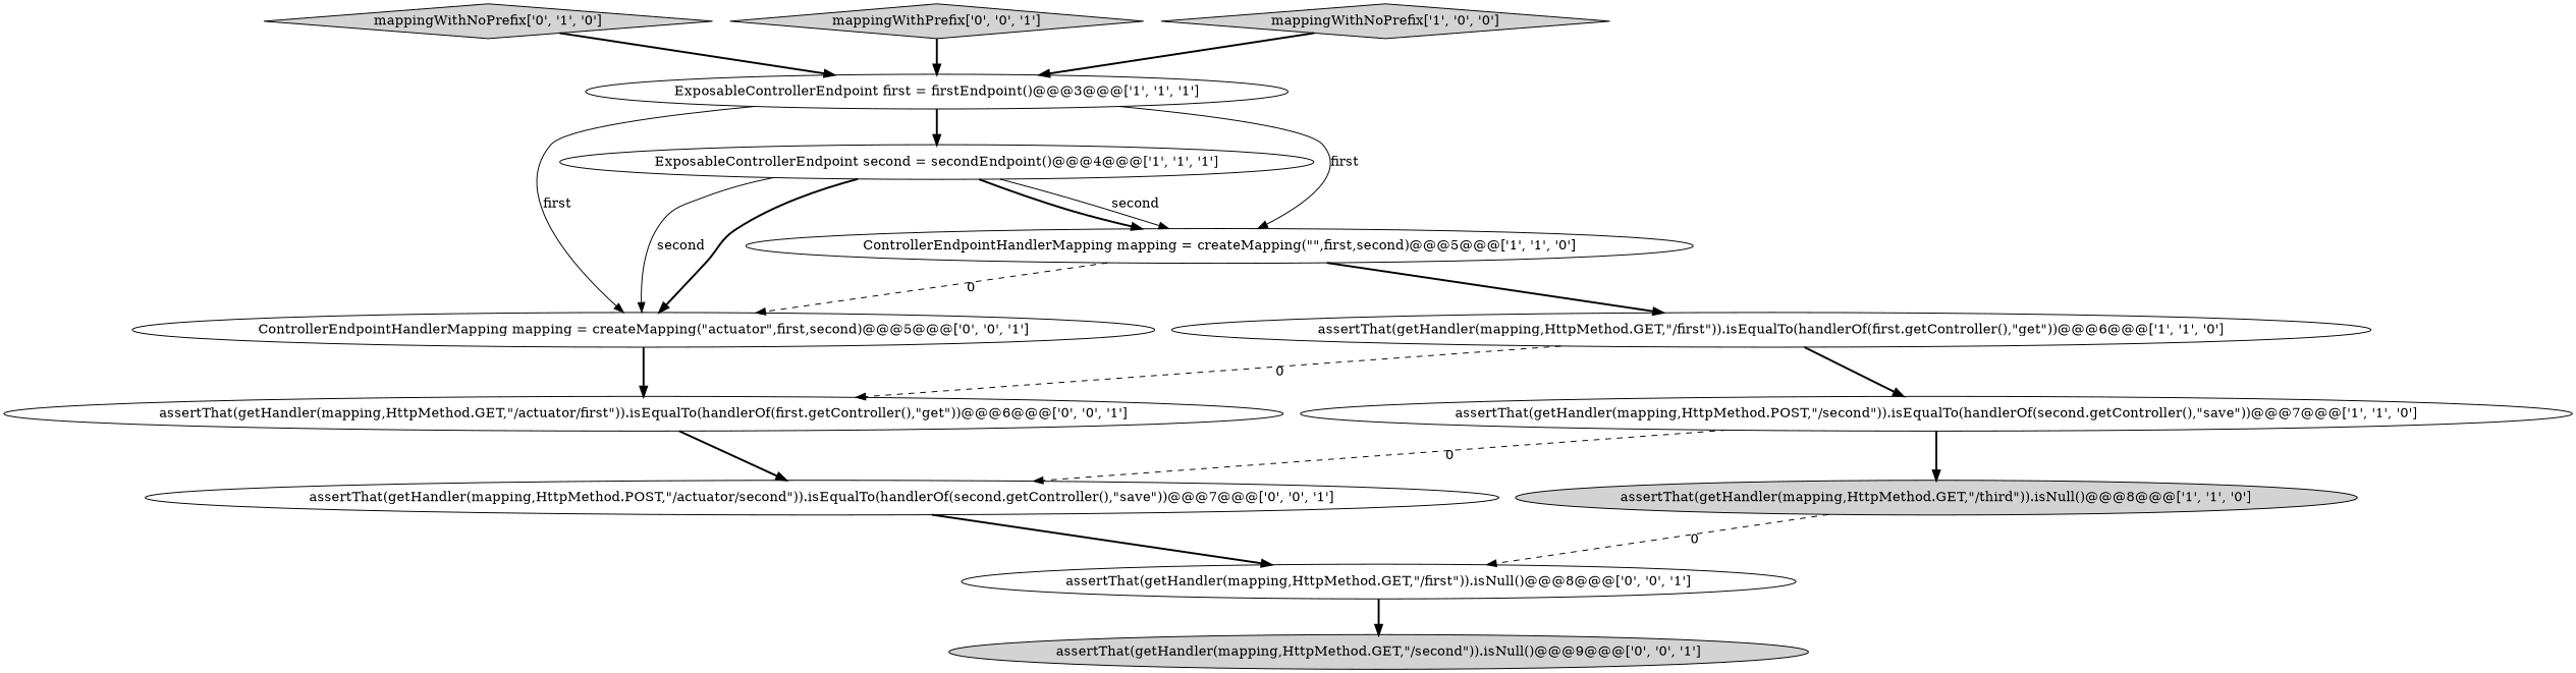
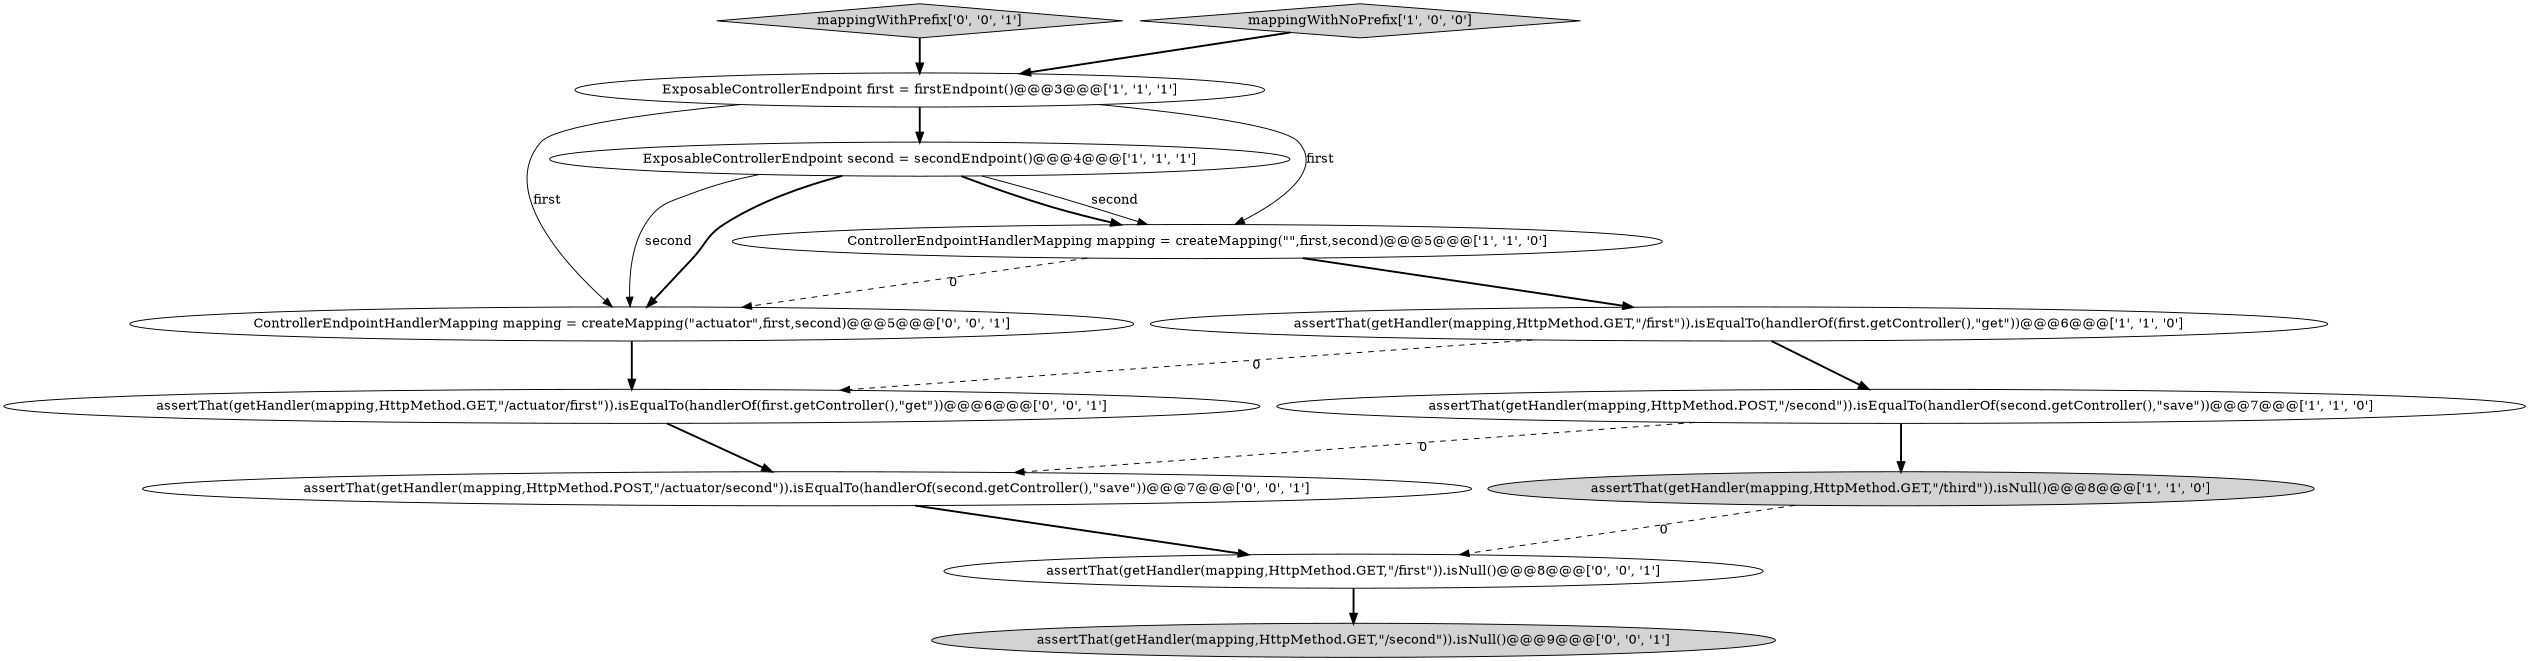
  digraph {
    node [fillcolor=white shape=ellipse style=filled]
    edge [style=bold]
    n1 [label="ControllerEndpointHandlerMapping mapping = createMapping(\"\",first,second)@@@5@@@['1', '1', '0']"]
    n2 [label="ControllerEndpointHandlerMapping mapping = createMapping(\"actuator\",first,second)@@@5@@@['0', '0', '1']"]
    n3 [label="assertThat(getHandler(mapping,HttpMethod.GET,\"/first\")).isEqualTo(handlerOf(first.getController(),\"get\"))@@@6@@@['1', '1', '0']"]
-   n4 [fillcolor=lightgray label="mappingWithNoPrefix['0', '1', '0']" shape=diamond]
    n5 [label="ExposableControllerEndpoint first = firstEndpoint()@@@3@@@['1', '1', '1']"]
    n6 [fillcolor=lightgray label="assertThat(getHandler(mapping,HttpMethod.GET,\"/third\")).isNull()@@@8@@@['1', '1', '0']"]
    n7 [label="assertThat(getHandler(mapping,HttpMethod.GET,\"/first\")).isNull()@@@8@@@['0', '0', '1']"]
    n8 [label="assertThat(getHandler(mapping,HttpMethod.POST,\"/second\")).isEqualTo(handlerOf(second.getController(),\"save\"))@@@7@@@['1', '1', '0']"]
    n9 [label="assertThat(getHandler(mapping,HttpMethod.POST,\"/actuator/second\")).isEqualTo(handlerOf(second.getController(),\"save\"))@@@7@@@['0', '0', '1']"]
    n10 [label="ExposableControllerEndpoint second = secondEndpoint()@@@4@@@['1', '1', '1']"]
    n11 [fillcolor=lightgray label="mappingWithPrefix['0', '0', '1']" shape=diamond]
    n12 [fillcolor=lightgray label="assertThat(getHandler(mapping,HttpMethod.GET,\"/second\")).isNull()@@@9@@@['0', '0', '1']"]
    n13 [label="assertThat(getHandler(mapping,HttpMethod.GET,\"/actuator/first\")).isEqualTo(handlerOf(first.getController(),\"get\"))@@@6@@@['0', '0', '1']"]
    n14 [fillcolor=lightgray label="mappingWithNoPrefix['1', '0', '0']" shape=diamond]
    n1 -> n2 [label=0 style=dashed]
    n1 -> n3
    n2 -> n13
    n3 -> n8
    n3 -> n13 [label=0 style=dashed]
-   n4 -> n5
    n5 -> n1 [label=first style=solid]
    n5 -> n2 [label=first style=solid]
    n5 -> n10
    n6 -> n7 [label=0 style=dashed]
    n7 -> n12
    n8 -> n6
    n8 -> n9 [label=0 style=dashed]
    n9 -> n7
    n10 -> n1
    n10 -> n1 [label=second style=solid]
    n10 -> n2 [label=second style=solid]
    n10 -> n2
    n11 -> n5
    n13 -> n9
    n14 -> n5
  }
